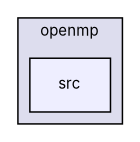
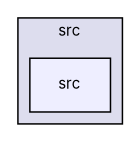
  digraph {
    compound=true
    fontname=Inter
    n1 [fillcolor="#eeeeff" fontname=Inter fontsize=10 label=src pencolor=black shape=box style=filled]
    subgraph cluster_1 {
      bgcolor="#ddddee"
      fontsize=10
-     label=openmp
+     label=src
      pencolor=black
      n1
    }
  }
